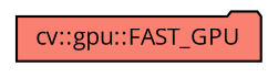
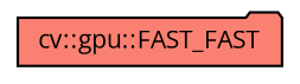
  digraph {
    rankdir=LR
    fontname="Open Sans"
-   n1 [color=black fillcolor=salmon fontname="Open Sans" fontsize=10 height=0.2 label="cv::gpu::FAST_GPU" shape=folder style=filled width=0.4]
+   n1 [color=black fillcolor=salmon fontname="Open Sans" fontsize=10 height=0.2 label="cv::gpu::FAST_FAST" shape=folder style=filled width=0.4]
  }
